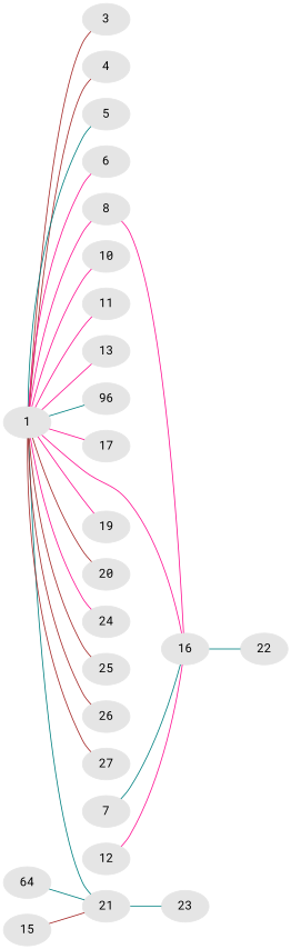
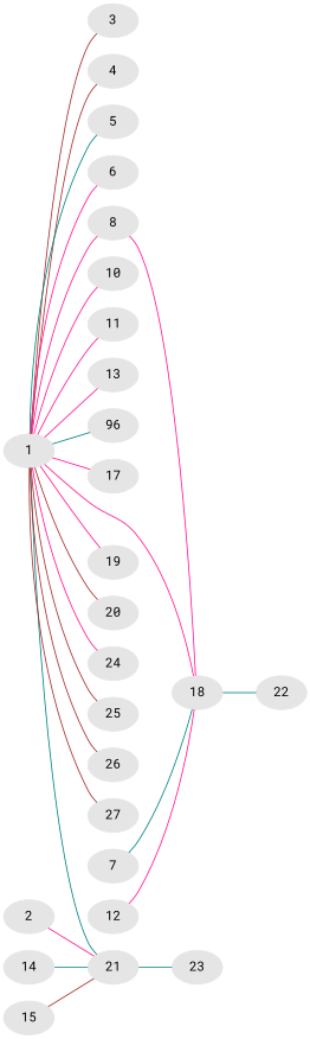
  graph {
    fontname="Roboto Mono"
    rankdir=LR
    node [color=gray90 fontname="Roboto Mono" style=filled]
    edge [color=deeppink fontname="Roboto Mono" weight=1.0]
    1
    3
    4
    5
    6
    8
    10
    11
    13
    n10 [label=96]
    17
-   18 [label=16]
+   18
    19
    20
    21
    24
    25
    26
    27
    22
    23
+   2
    7
    12
-   14 [label=64]
+   14
    15
    1 -- 3 [color=brown]
    1 -- 4 [color=brown]
    1 -- 5 [color=teal]
    1 -- 6
    1 -- 8
    1 -- 10
    1 -- 11
    1 -- 13
    1 -- n10 [color=teal]
    1 -- 17
    1 -- 18
    1 -- 19
    1 -- 20 [color=brown]
    1 -- 21 [color=teal]
    1 -- 24
    1 -- 25 [color=brown]
    1 -- 26 [color=brown]
    1 -- 27 [color=brown]
    8 -- 18
    18 -- 22 [color=teal]
    21 -- 23 [color=teal]
+   2 -- 21
    7 -- 18 [color=teal]
    12 -- 18
    14 -- 21 [color=teal]
    15 -- 21 [color=brown]
  }
